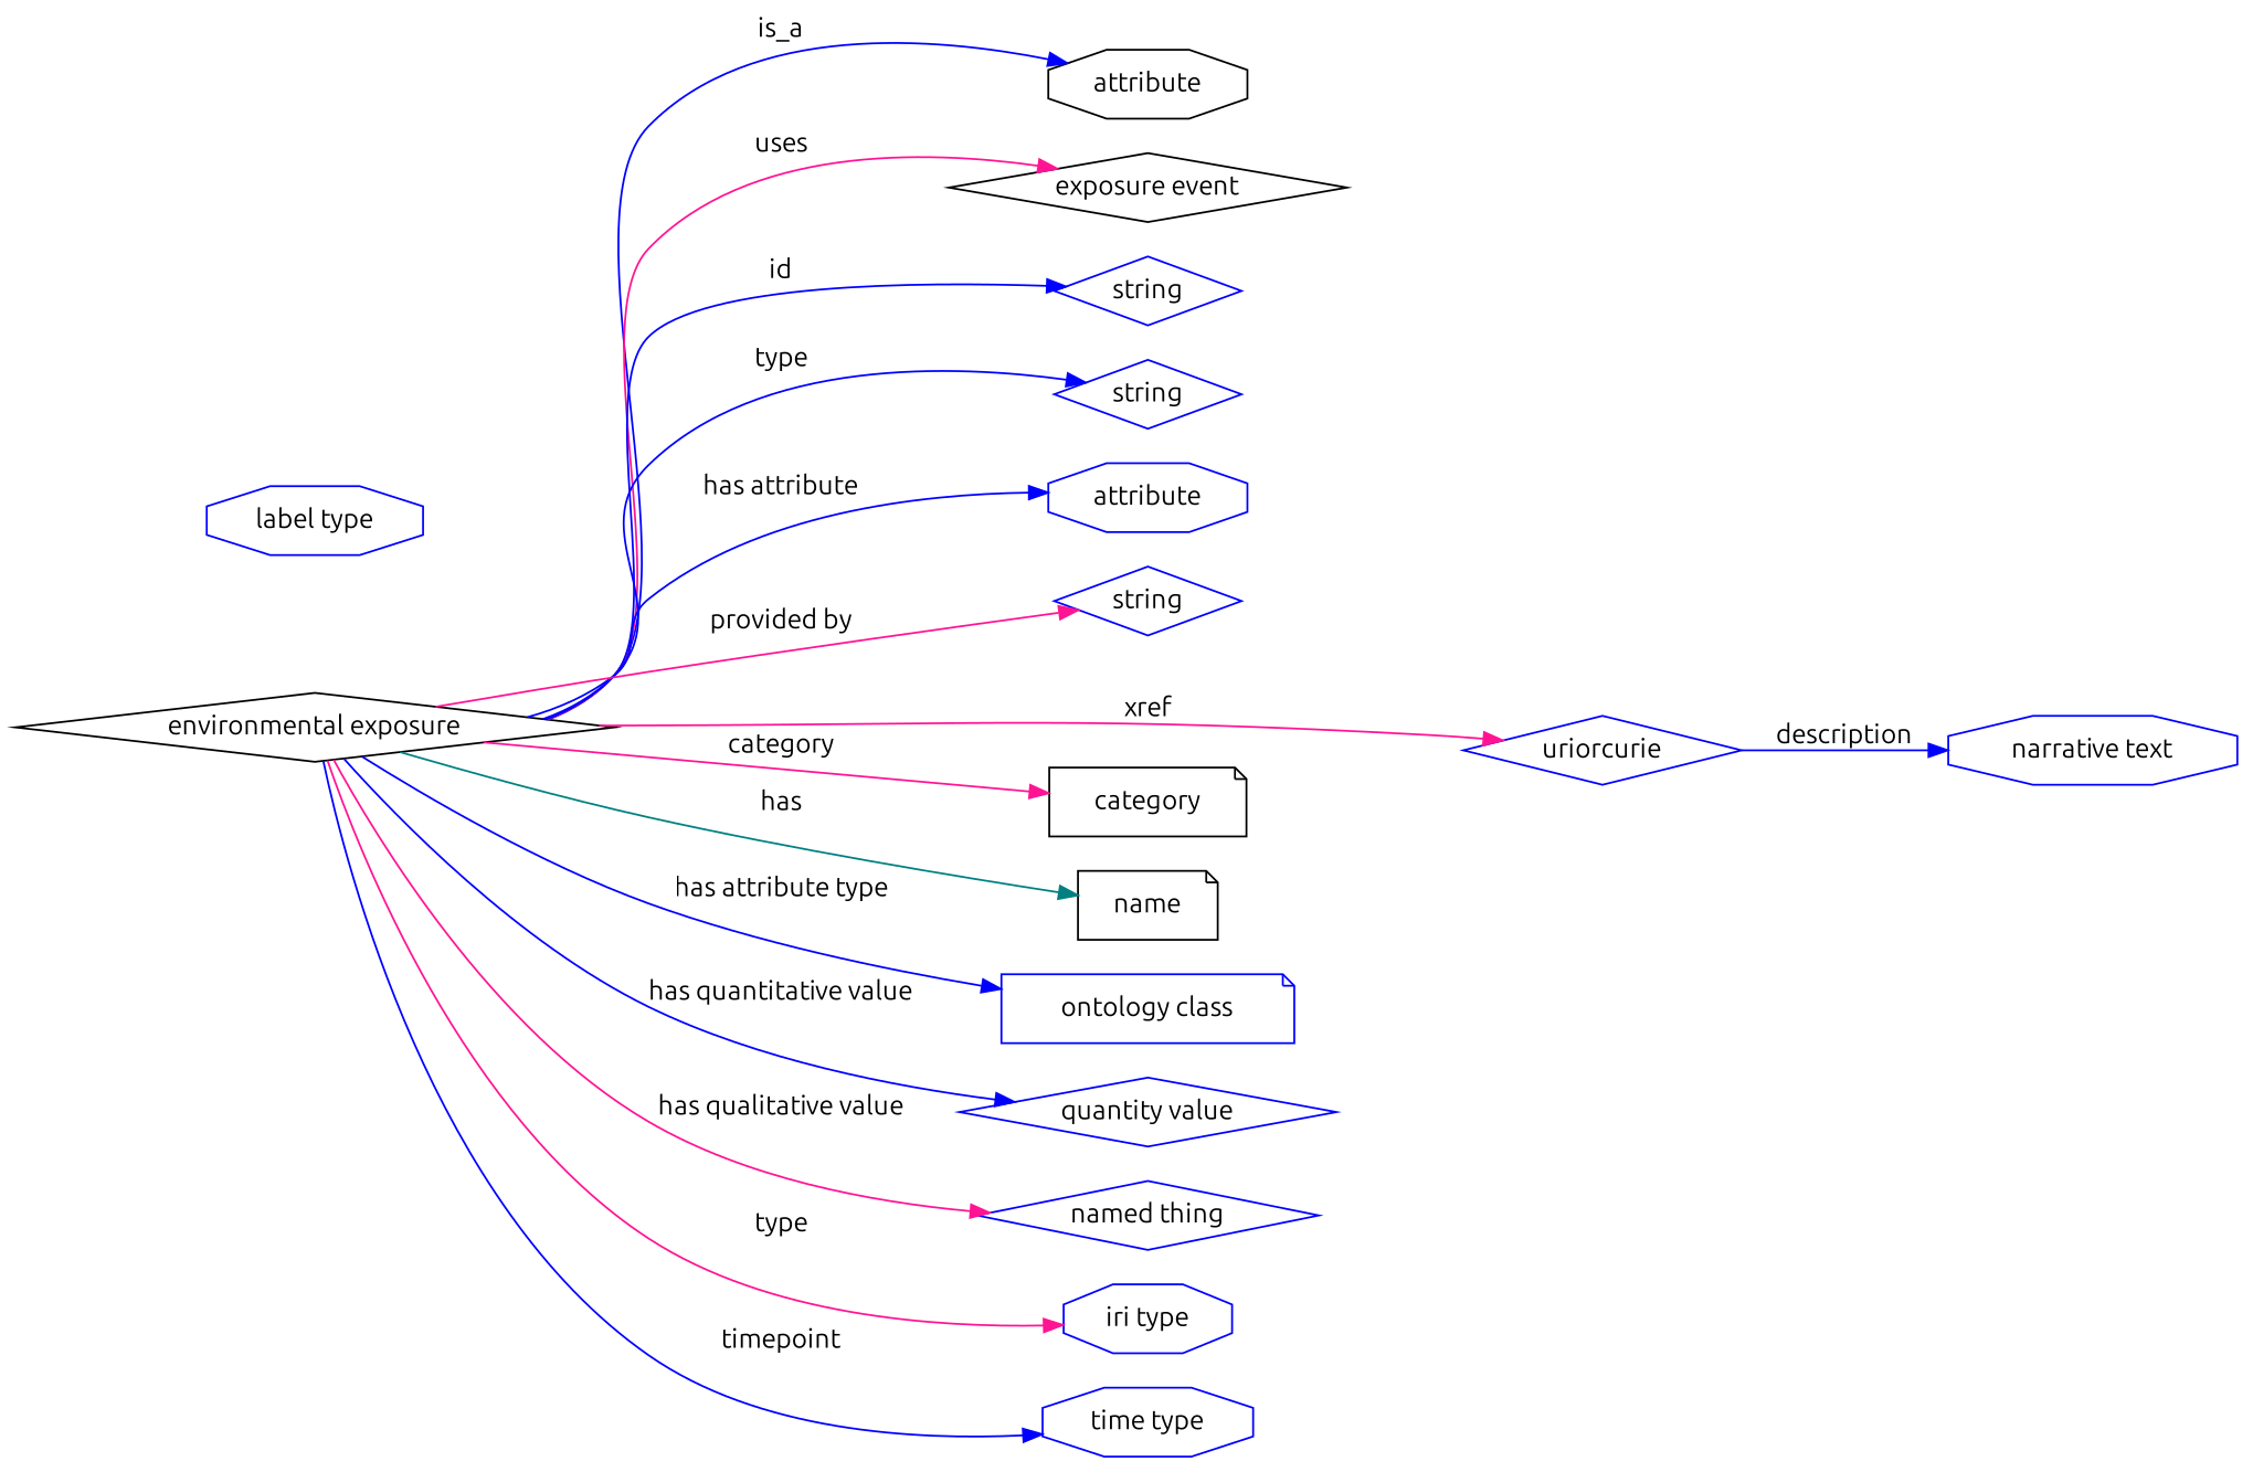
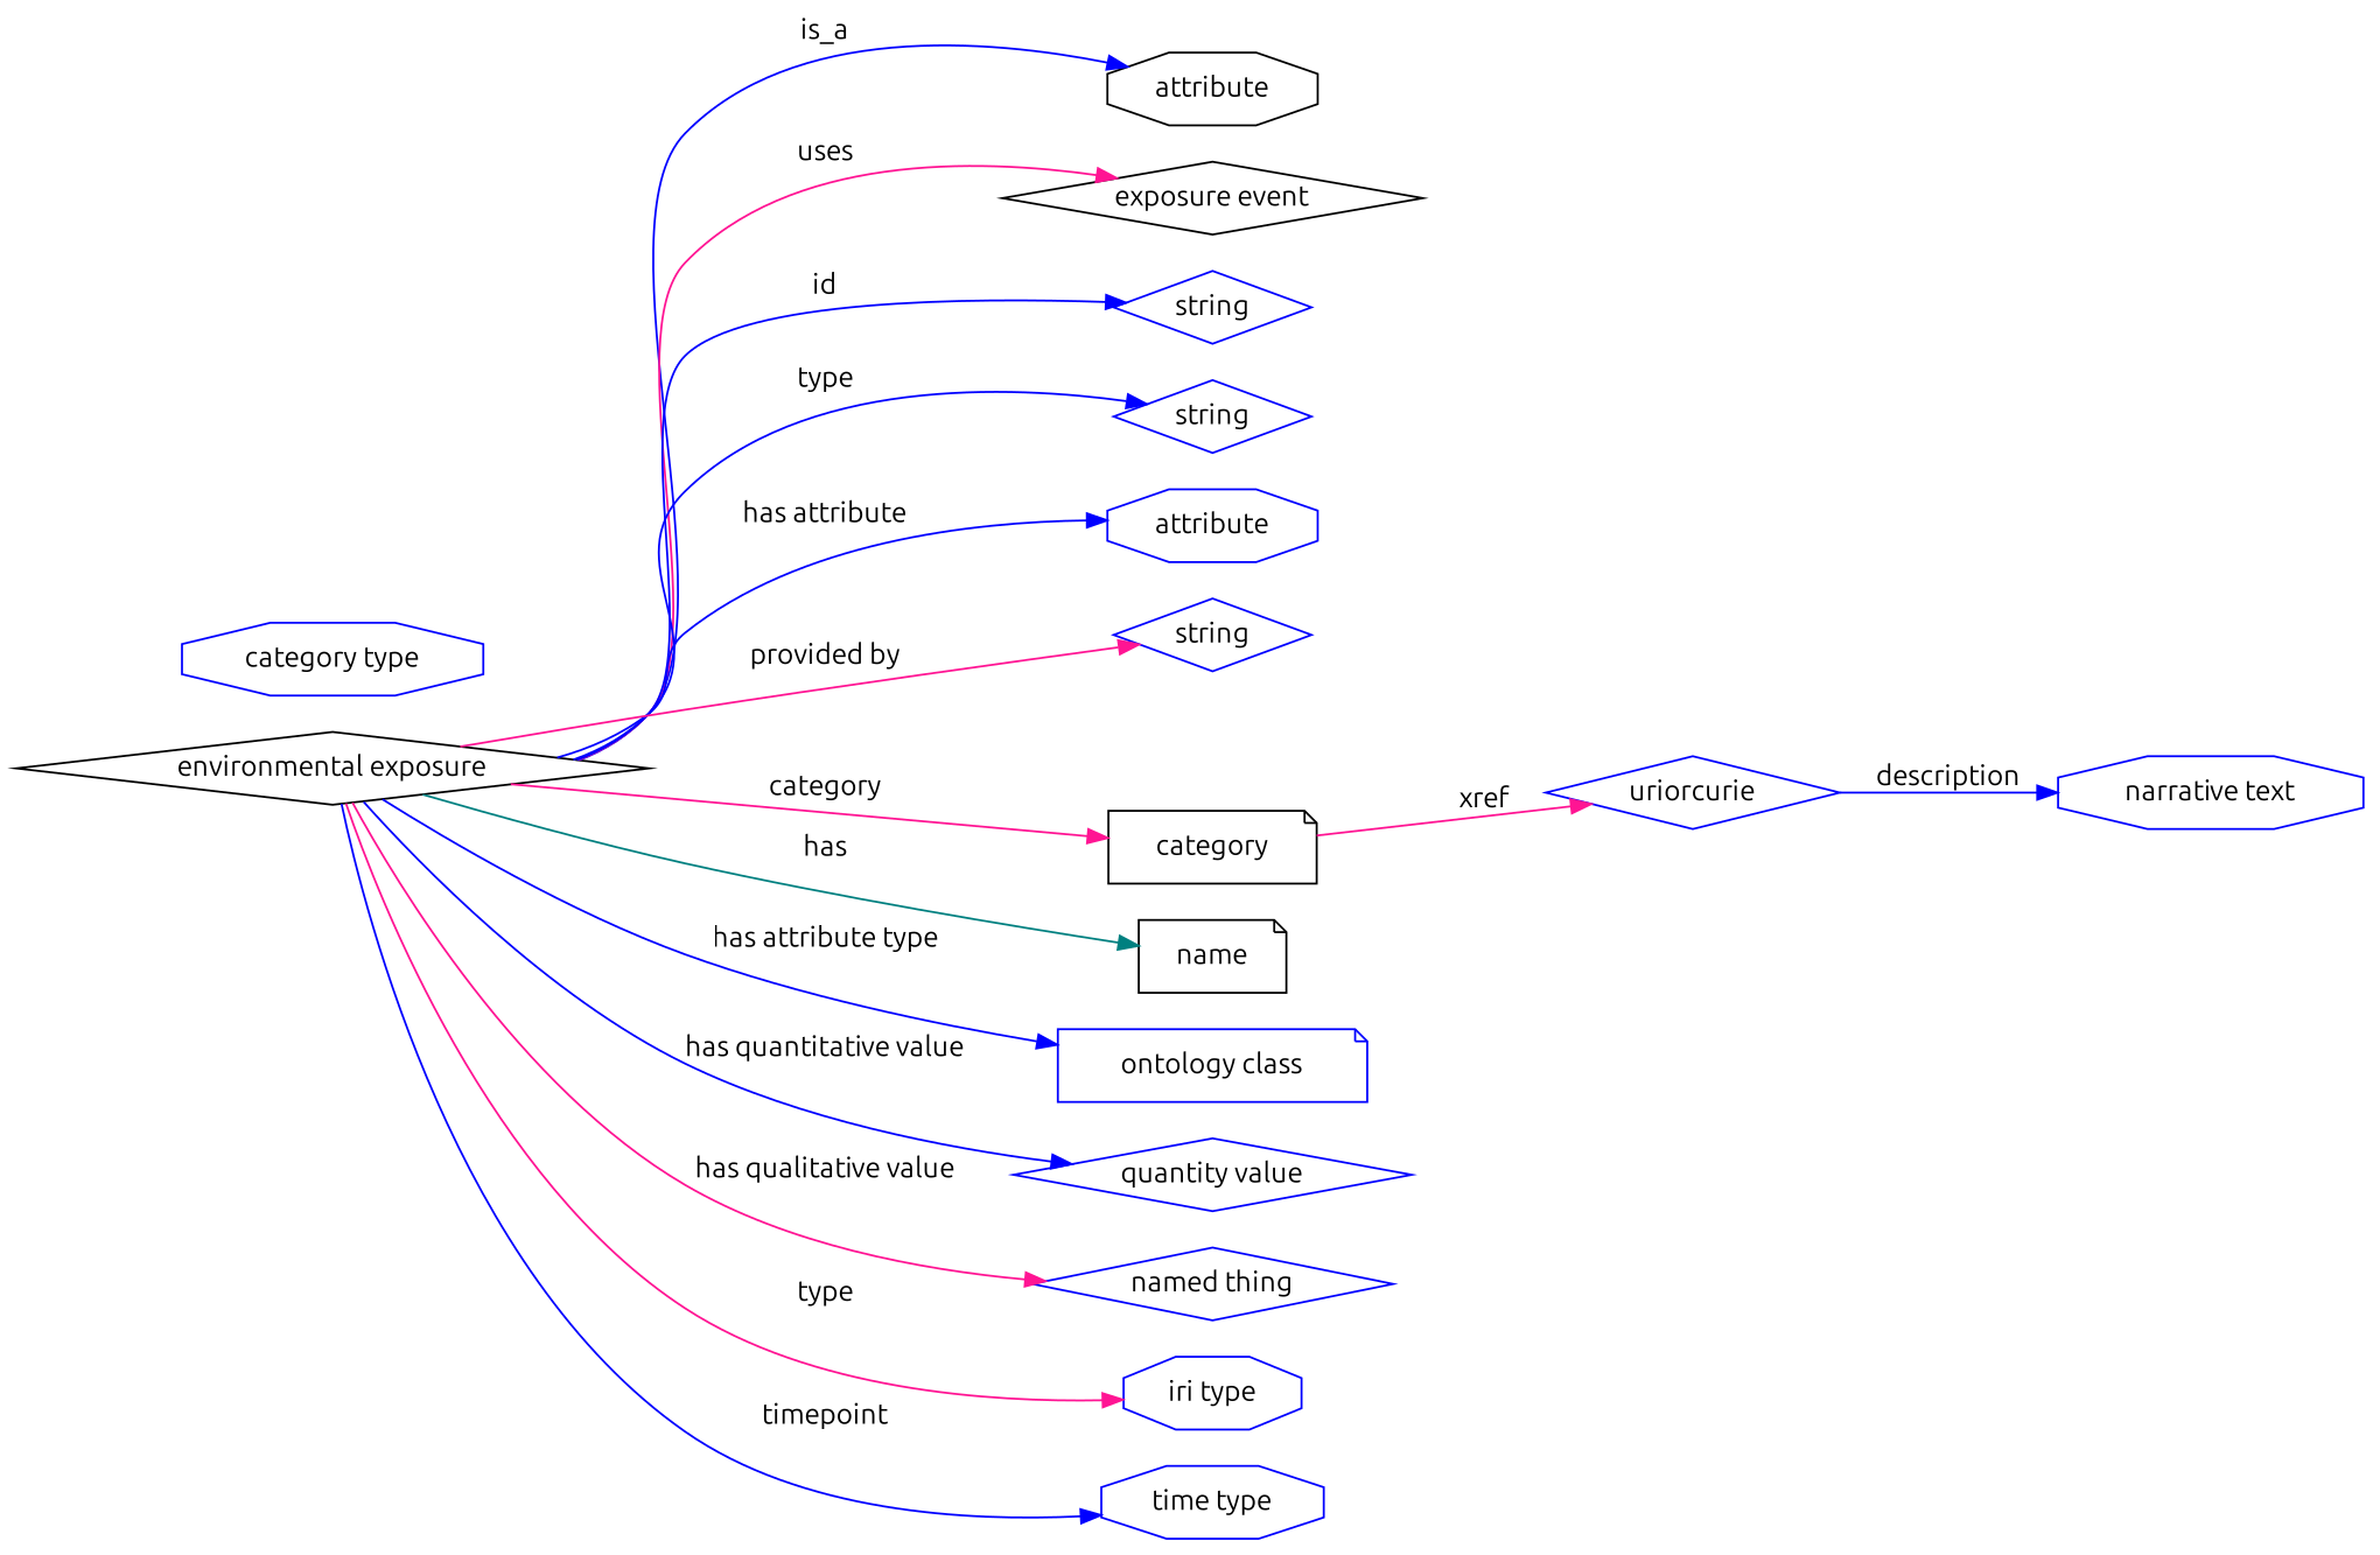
  digraph {
    fontname=Ubuntu
    rankdir=LR
    node [fontname=Ubuntu shape=diamond color=blue]
    edge [color=blue fontname=Ubuntu style=solid]
    n1 [height=0.5 label="environmental exposure" width=3.4303 color=""]
    attribute [height=0.5 shape=octagon width=1.4443 color=""]
    "exposure event" [height=0.5 width=2.2748 color=""]
    n4 [height=0.5 label=string width=1.0652]
    n5 [height=0.5 label=string width=1.0652]
    n6 [height=0.5 label=attribute shape=octagon width=1.4443]
    n7 [height=0.5 label=string width=1.0652]
    n8 [height=0.5 label=uriorcurie width=1.5887]
    category [height=0.5 shape=note width=1.4263 color=""]
    name [height=0.5 shape=note width=1.011 color=""]
    n11 [height=0.5 label="ontology class" shape=note width=2.1304]
    n12 [height=0.5 label="quantity value" width=2.1484]
    n13 [height=0.5 label="named thing" width=1.9318]
    n14 [height=0.5 label="iri type" shape=octagon width=1.2277]
    n15 [height=0.5 label="time type" shape=octagon width=1.5346]
    n16 [height=0.5 label="narrative text" shape=octagon width=2.0943]
-   n18 [height=0.5 label="label type" shape=octagon width=1.5707]
+   n17 [height=0.5 label="category type" shape=octagon width=2.0762]
    n1 -> attribute [label=is_a style=""]
    n1 -> "exposure event" [color=deeppink label=uses style=""]
    n1 -> n4 [label=id]
    n1 -> n5 [label=type]
    n1 -> n6 [label="has attribute"]
    n1 -> n7 [color=deeppink label="provided by"]
-   n1 -> n8 [color=deeppink label=xref]
+   category -> n8 [color=deeppink label=xref]
    n1 -> category [color=deeppink label=category]
    n1 -> name [color=teal label=has]
    n1 -> n11 [label="has attribute type"]
    n1 -> n12 [label="has quantitative value"]
    n1 -> n13 [color=deeppink label="has qualitative value"]
    n1 -> n14 [color=deeppink label=type]
    n1 -> n15 [label=timepoint]
    n8 -> n16 [label=description]
  }
